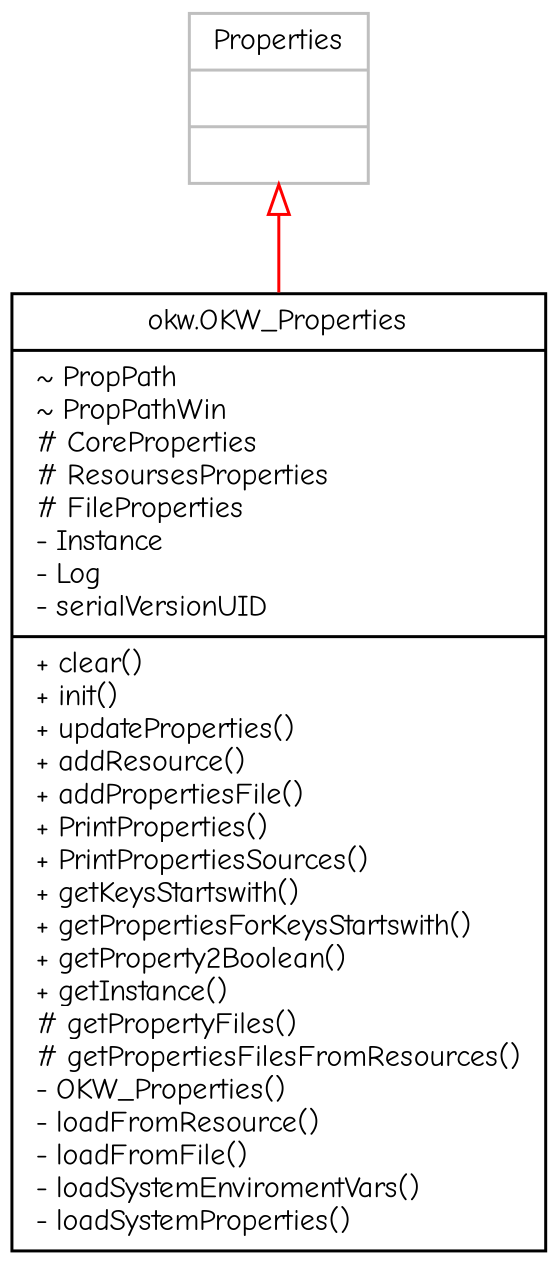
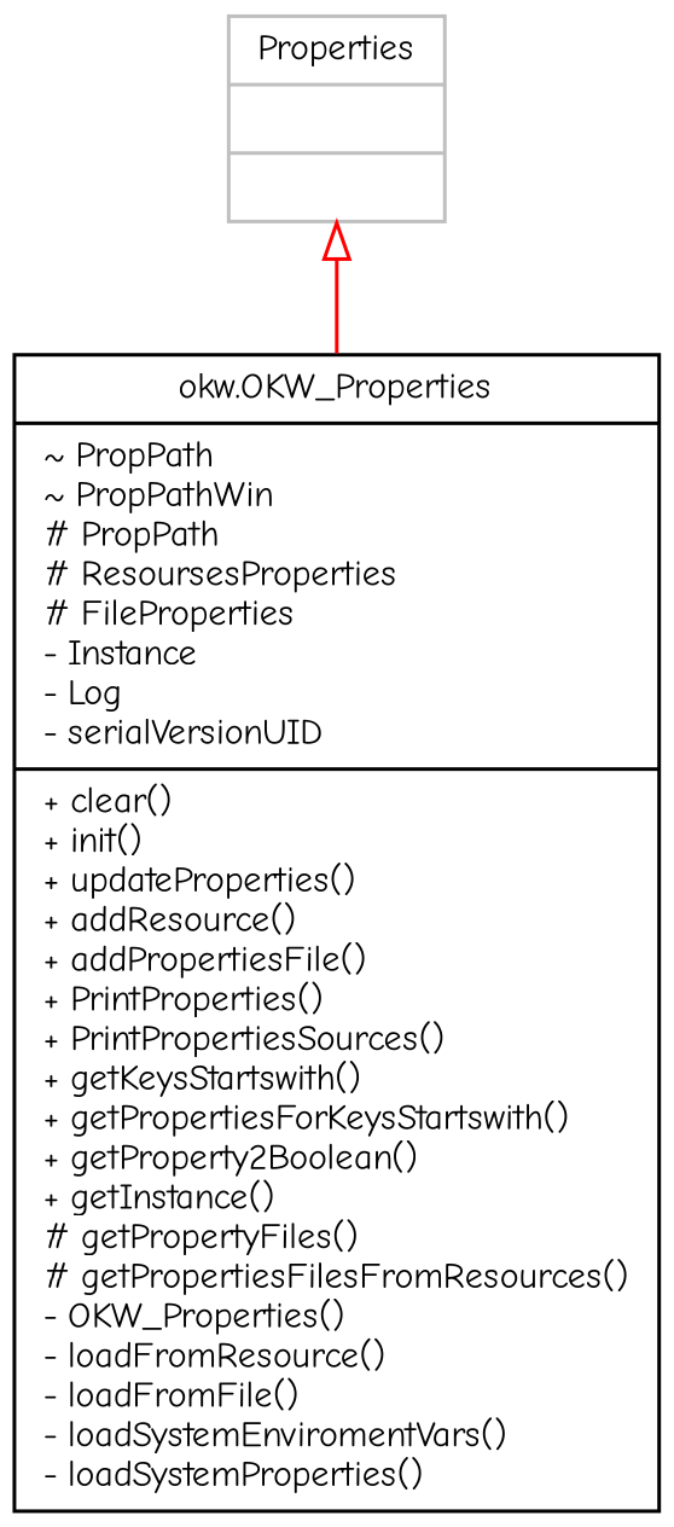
  digraph {
    fontname="Comic Neue"
    node [fillcolor=white fontname="Comic Neue" fontsize=10 shape=record style=filled]
-   n1 [color=black fontcolor=black height=0.2 label="{okw.OKW_Properties\n|~ PropPath\l~ PropPathWin\l# CoreProperties\l# ResoursesProperties\l# FileProperties\l- Instance\l- Log\l- serialVersionUID\l|+ clear()\l+ init()\l+ updateProperties()\l+ addResource()\l+ addPropertiesFile()\l+ PrintProperties()\l+ PrintPropertiesSources()\l+ getKeysStartswith()\l+ getPropertiesForKeysStartswith()\l+ getProperty2Boolean()\l+ getInstance()\l# getPropertyFiles()\l# getPropertiesFilesFromResources()\l- OKW_Properties()\l- loadFromResource()\l- loadFromFile()\l- loadSystemEnviromentVars()\l- loadSystemProperties()\l}" width=0.4]
+   n1 [color=black fontcolor=black height=0.2 label="{okw.OKW_Properties\n|~ PropPath\l~ PropPathWin\l# PropPath\l# ResoursesProperties\l# FileProperties\l- Instance\l- Log\l- serialVersionUID\l|+ clear()\l+ init()\l+ updateProperties()\l+ addResource()\l+ addPropertiesFile()\l+ PrintProperties()\l+ PrintPropertiesSources()\l+ getKeysStartswith()\l+ getPropertiesForKeysStartswith()\l+ getProperty2Boolean()\l+ getInstance()\l# getPropertyFiles()\l# getPropertiesFilesFromResources()\l- OKW_Properties()\l- loadFromResource()\l- loadFromFile()\l- loadSystemEnviromentVars()\l- loadSystemProperties()\l}" width=0.4]
    n2 [color=grey75 height=0.2 label="{Properties\n||}" width=0.4]
    n2 -> n1 [arrowtail=onormal color=red dir=back fontname="Comic Neue" fontsize=10 labelfontname=Helvetica labelfontsize=10 style=solid]
  }
